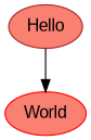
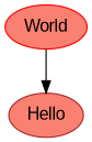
  digraph {
    fontsize=4
    node [fontname=Arial style=filled fillcolor=salmon]
    Hello [color=brown]
    World [color=red]
-   Hello -> World [fontname=Arial]
+   World -> Hello [fontname=Arial]
  }
